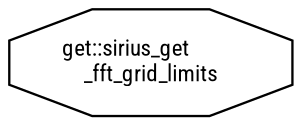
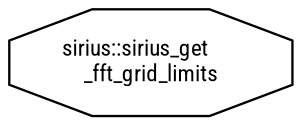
  digraph {
    rankdir=LR
    fontname="Roboto Condensed"
-   n1 [color=black fillcolor=white fontname="Roboto Condensed" fontsize=10 height=0.2 label="get::sirius_get\l_fft_grid_limits" shape=octagon style=filled width=0.4]
+   n1 [color=black fillcolor=white fontname="Roboto Condensed" fontsize=10 height=0.2 label="sirius::sirius_get\l_fft_grid_limits" shape=octagon style=filled width=0.4]
  }
